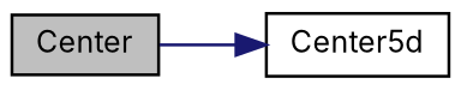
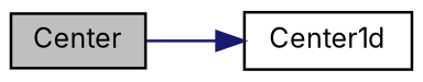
  digraph {
    rankdir=LR
    fontname=Inter
    node [color=black fontname=Inter fontsize=10 shape=record style=filled]
    n1 [fillcolor=grey75 fontcolor=black height=0.2 label=Center width=0.4]
-   n2 [fillcolor=white height=0.2 label=Center5d width=0.4]
+   n2 [fillcolor=white height=0.2 label=Center1d width=0.4]
    n1 -> n2 [color=midnightblue fontname=Inter fontsize=10 labelfontname=Helvetica labelfontsize=10 style=solid]
  }
